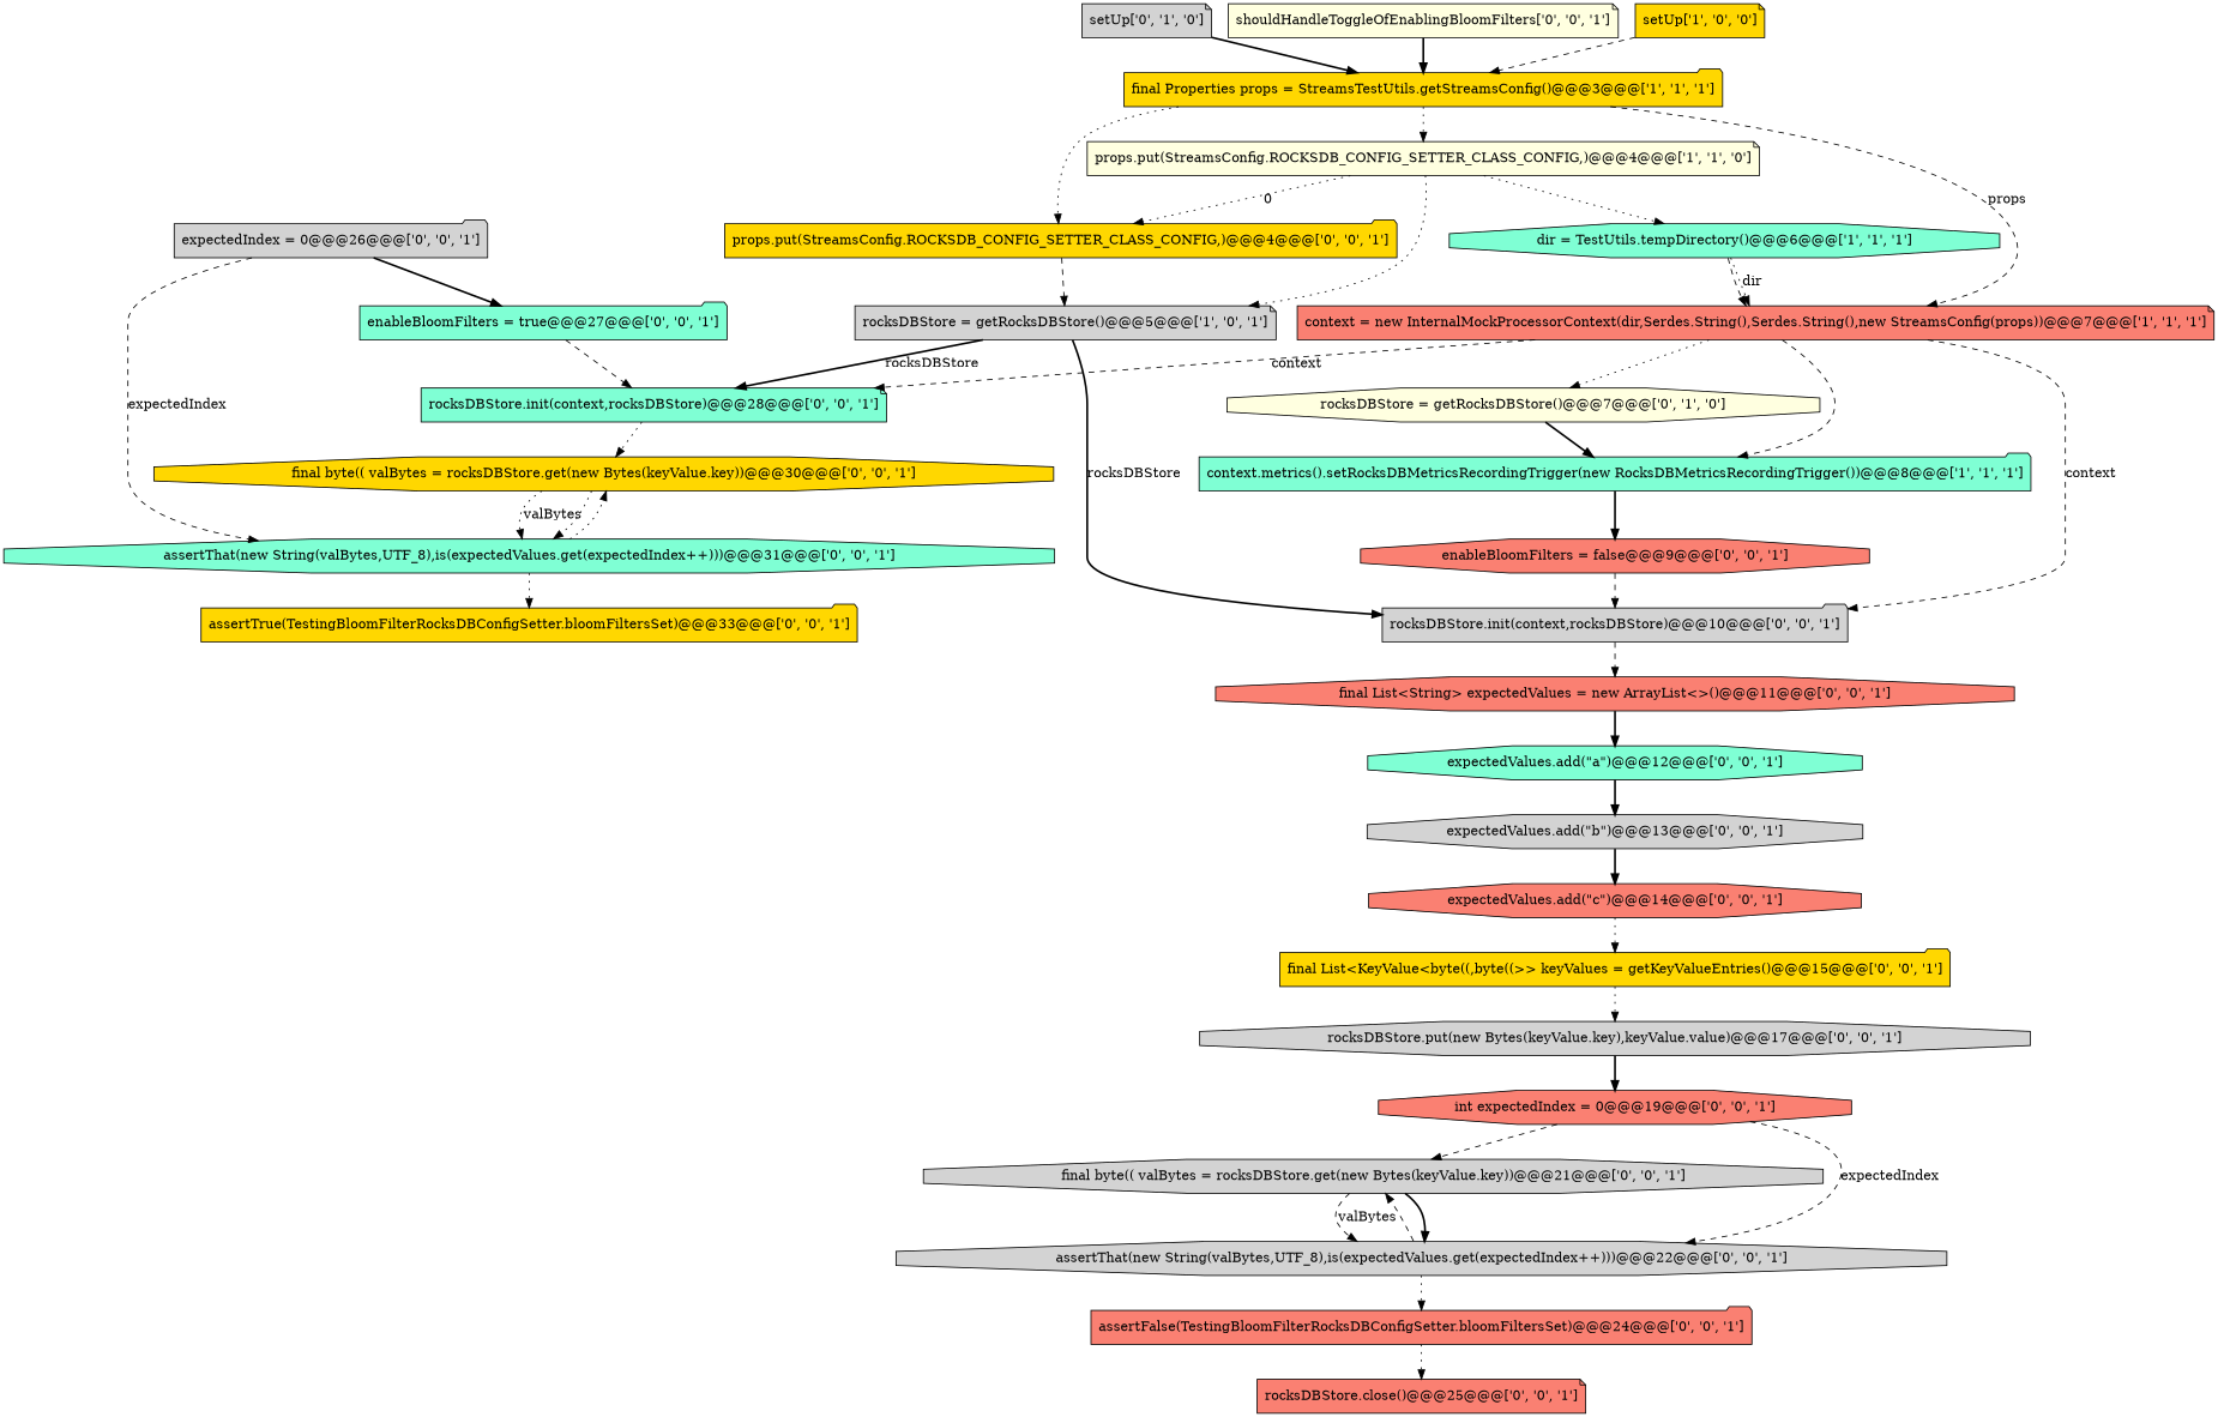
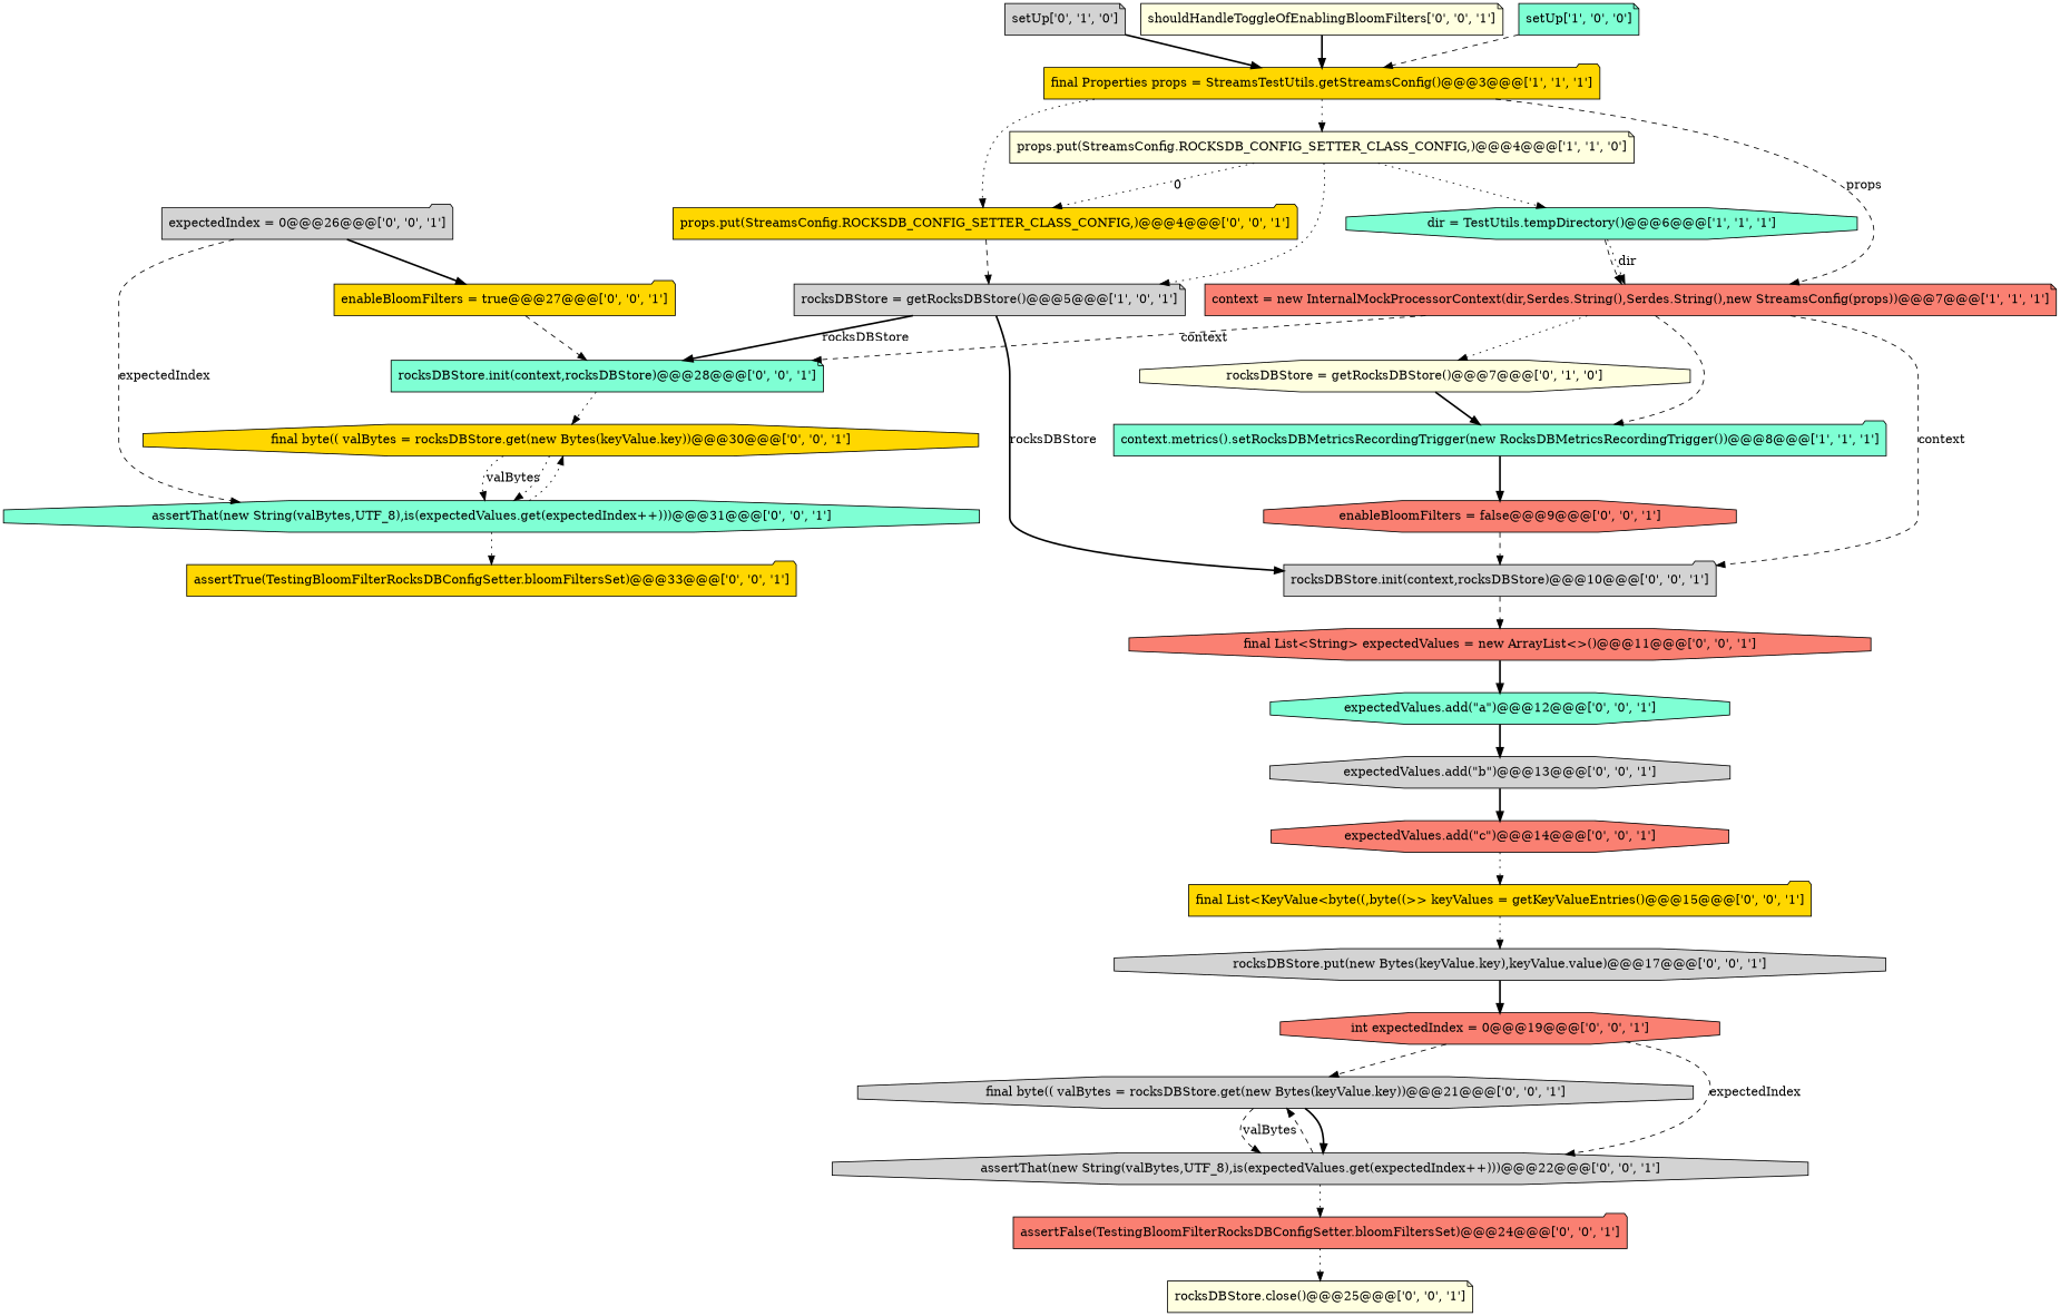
  digraph {
    node [fillcolor=lightgrey shape=octagon style=filled]
    edge [style=dotted]
    n1 [label="expectedIndex = 0@@@26@@@['0', '0', '1']" shape=folder]
-   n2 [fillcolor=aquamarine label="enableBloomFilters = true@@@27@@@['0', '0', '1']" shape=folder]
+   n2 [fillcolor=gold label="enableBloomFilters = true@@@27@@@['0', '0', '1']" shape=folder]
    n3 [fillcolor=aquamarine label="assertThat(new String(valBytes,UTF_8),is(expectedValues.get(expectedIndex++)))@@@31@@@['0', '0', '1']"]
    n4 [fillcolor=aquamarine label="rocksDBStore.init(context,rocksDBStore)@@@28@@@['0', '0', '1']" shape=note]
    n5 [fillcolor=gold label="final byte(( valBytes = rocksDBStore.get(new Bytes(keyValue.key))@@@30@@@['0', '0', '1']"]
    n6 [fillcolor=gold label="assertTrue(TestingBloomFilterRocksDBConfigSetter.bloomFiltersSet)@@@33@@@['0', '0', '1']" shape=folder]
    n7 [label="rocksDBStore.init(context,rocksDBStore)@@@10@@@['0', '0', '1']" shape=folder]
    n8 [fillcolor=salmon label="final List<String> expectedValues = new ArrayList<>()@@@11@@@['0', '0', '1']"]
    n9 [fillcolor=aquamarine label="expectedValues.add(\"a\")@@@12@@@['0', '0', '1']"]
    n10 [fillcolor=salmon label="enableBloomFilters = false@@@9@@@['0', '0', '1']"]
    n11 [fillcolor=aquamarine label="context.metrics().setRocksDBMetricsRecordingTrigger(new RocksDBMetricsRecordingTrigger())@@@8@@@['1', '1', '1']" shape=folder]
    n12 [fillcolor=salmon label="assertFalse(TestingBloomFilterRocksDBConfigSetter.bloomFiltersSet)@@@24@@@['0', '0', '1']" shape=folder]
-   n13 [fillcolor=salmon label="rocksDBStore.close()@@@25@@@['0', '0', '1']" shape=note]
+   n13 [fillcolor=lightyellow label="rocksDBStore.close()@@@25@@@['0', '0', '1']" shape=note]
    n14 [label="final byte(( valBytes = rocksDBStore.get(new Bytes(keyValue.key))@@@21@@@['0', '0', '1']"]
    n15 [label="assertThat(new String(valBytes,UTF_8),is(expectedValues.get(expectedIndex++)))@@@22@@@['0', '0', '1']"]
    n16 [fillcolor=salmon label="context = new InternalMockProcessorContext(dir,Serdes.String(),Serdes.String(),new StreamsConfig(props))@@@7@@@['1', '1', '1']" shape=note]
    n17 [fillcolor=lightyellow label="rocksDBStore = getRocksDBStore()@@@7@@@['0', '1', '0']"]
    n18 [label="setUp['0', '1', '0']" shape=note]
    n19 [fillcolor=gold label="final Properties props = StreamsTestUtils.getStreamsConfig()@@@3@@@['1', '1', '1']" shape=folder]
    n20 [fillcolor=lightyellow label="props.put(StreamsConfig.ROCKSDB_CONFIG_SETTER_CLASS_CONFIG,)@@@4@@@['1', '1', '0']" shape=note]
    n21 [fillcolor=gold label="props.put(StreamsConfig.ROCKSDB_CONFIG_SETTER_CLASS_CONFIG,)@@@4@@@['0', '0', '1']" shape=folder]
    n22 [fillcolor=salmon label="int expectedIndex = 0@@@19@@@['0', '0', '1']"]
    n23 [fillcolor=lightyellow label="shouldHandleToggleOfEnablingBloomFilters['0', '0', '1']" shape=note]
    n24 [fillcolor=aquamarine label="dir = TestUtils.tempDirectory()@@@6@@@['1', '1', '1']"]
    n25 [label="rocksDBStore = getRocksDBStore()@@@5@@@['1', '0', '1']" shape=note]
    n26 [label="expectedValues.add(\"b\")@@@13@@@['0', '0', '1']"]
    n27 [fillcolor=salmon label="expectedValues.add(\"c\")@@@14@@@['0', '0', '1']"]
    n28 [fillcolor=gold label="final List<KeyValue<byte((,byte((>> keyValues = getKeyValueEntries()@@@15@@@['0', '0', '1']" shape=folder]
    n29 [label="rocksDBStore.put(new Bytes(keyValue.key),keyValue.value)@@@17@@@['0', '0', '1']"]
-   n30 [fillcolor=gold label="setUp['1', '0', '0']" shape=note]
+   n30 [fillcolor=aquamarine label="setUp['1', '0', '0']" shape=note]
    n1 -> n2 [style=bold]
    n1 -> n3 [label=expectedIndex style=dashed]
    n2 -> n4 [style=dashed]
    n3 -> n5
    n3 -> n6
    n4 -> n5
    n5 -> n3 [label=valBytes]
    n5 -> n3
    n7 -> n8 [style=dashed]
    n8 -> n9 [style=bold]
    n9 -> n26 [style=bold]
    n10 -> n7 [style=dashed]
    n11 -> n10 [style=bold]
    n12 -> n13
    n14 -> n15 [style=bold]
    n14 -> n15 [label=valBytes style=dashed]
    n15 -> n12
    n15 -> n14 [style=dashed]
    n16 -> n4 [label=context style=dashed]
    n16 -> n7 [label=context style=dashed]
    n16 -> n11 [style=dashed]
    n16 -> n17
    n17 -> n11 [style=bold]
    n18 -> n19 [style=bold]
    n19 -> n16 [label=props style=dashed]
    n19 -> n20
    n19 -> n21
    n20 -> n21 [label=0]
    n20 -> n24
    n20 -> n25
    n21 -> n25 [style=dashed]
    n22 -> n14 [style=dashed]
    n22 -> n15 [label=expectedIndex style=dashed]
    n23 -> n19 [style=bold]
    n24 -> n16 [label=dir]
    n24 -> n16 [style=dashed]
    n25 -> n4 [label=rocksDBStore style=bold]
    n25 -> n7 [label=rocksDBStore style=bold]
    n26 -> n27 [style=bold]
    n27 -> n28
    n28 -> n29
    n29 -> n22 [style=bold]
    n30 -> n19 [style=dashed]
  }
